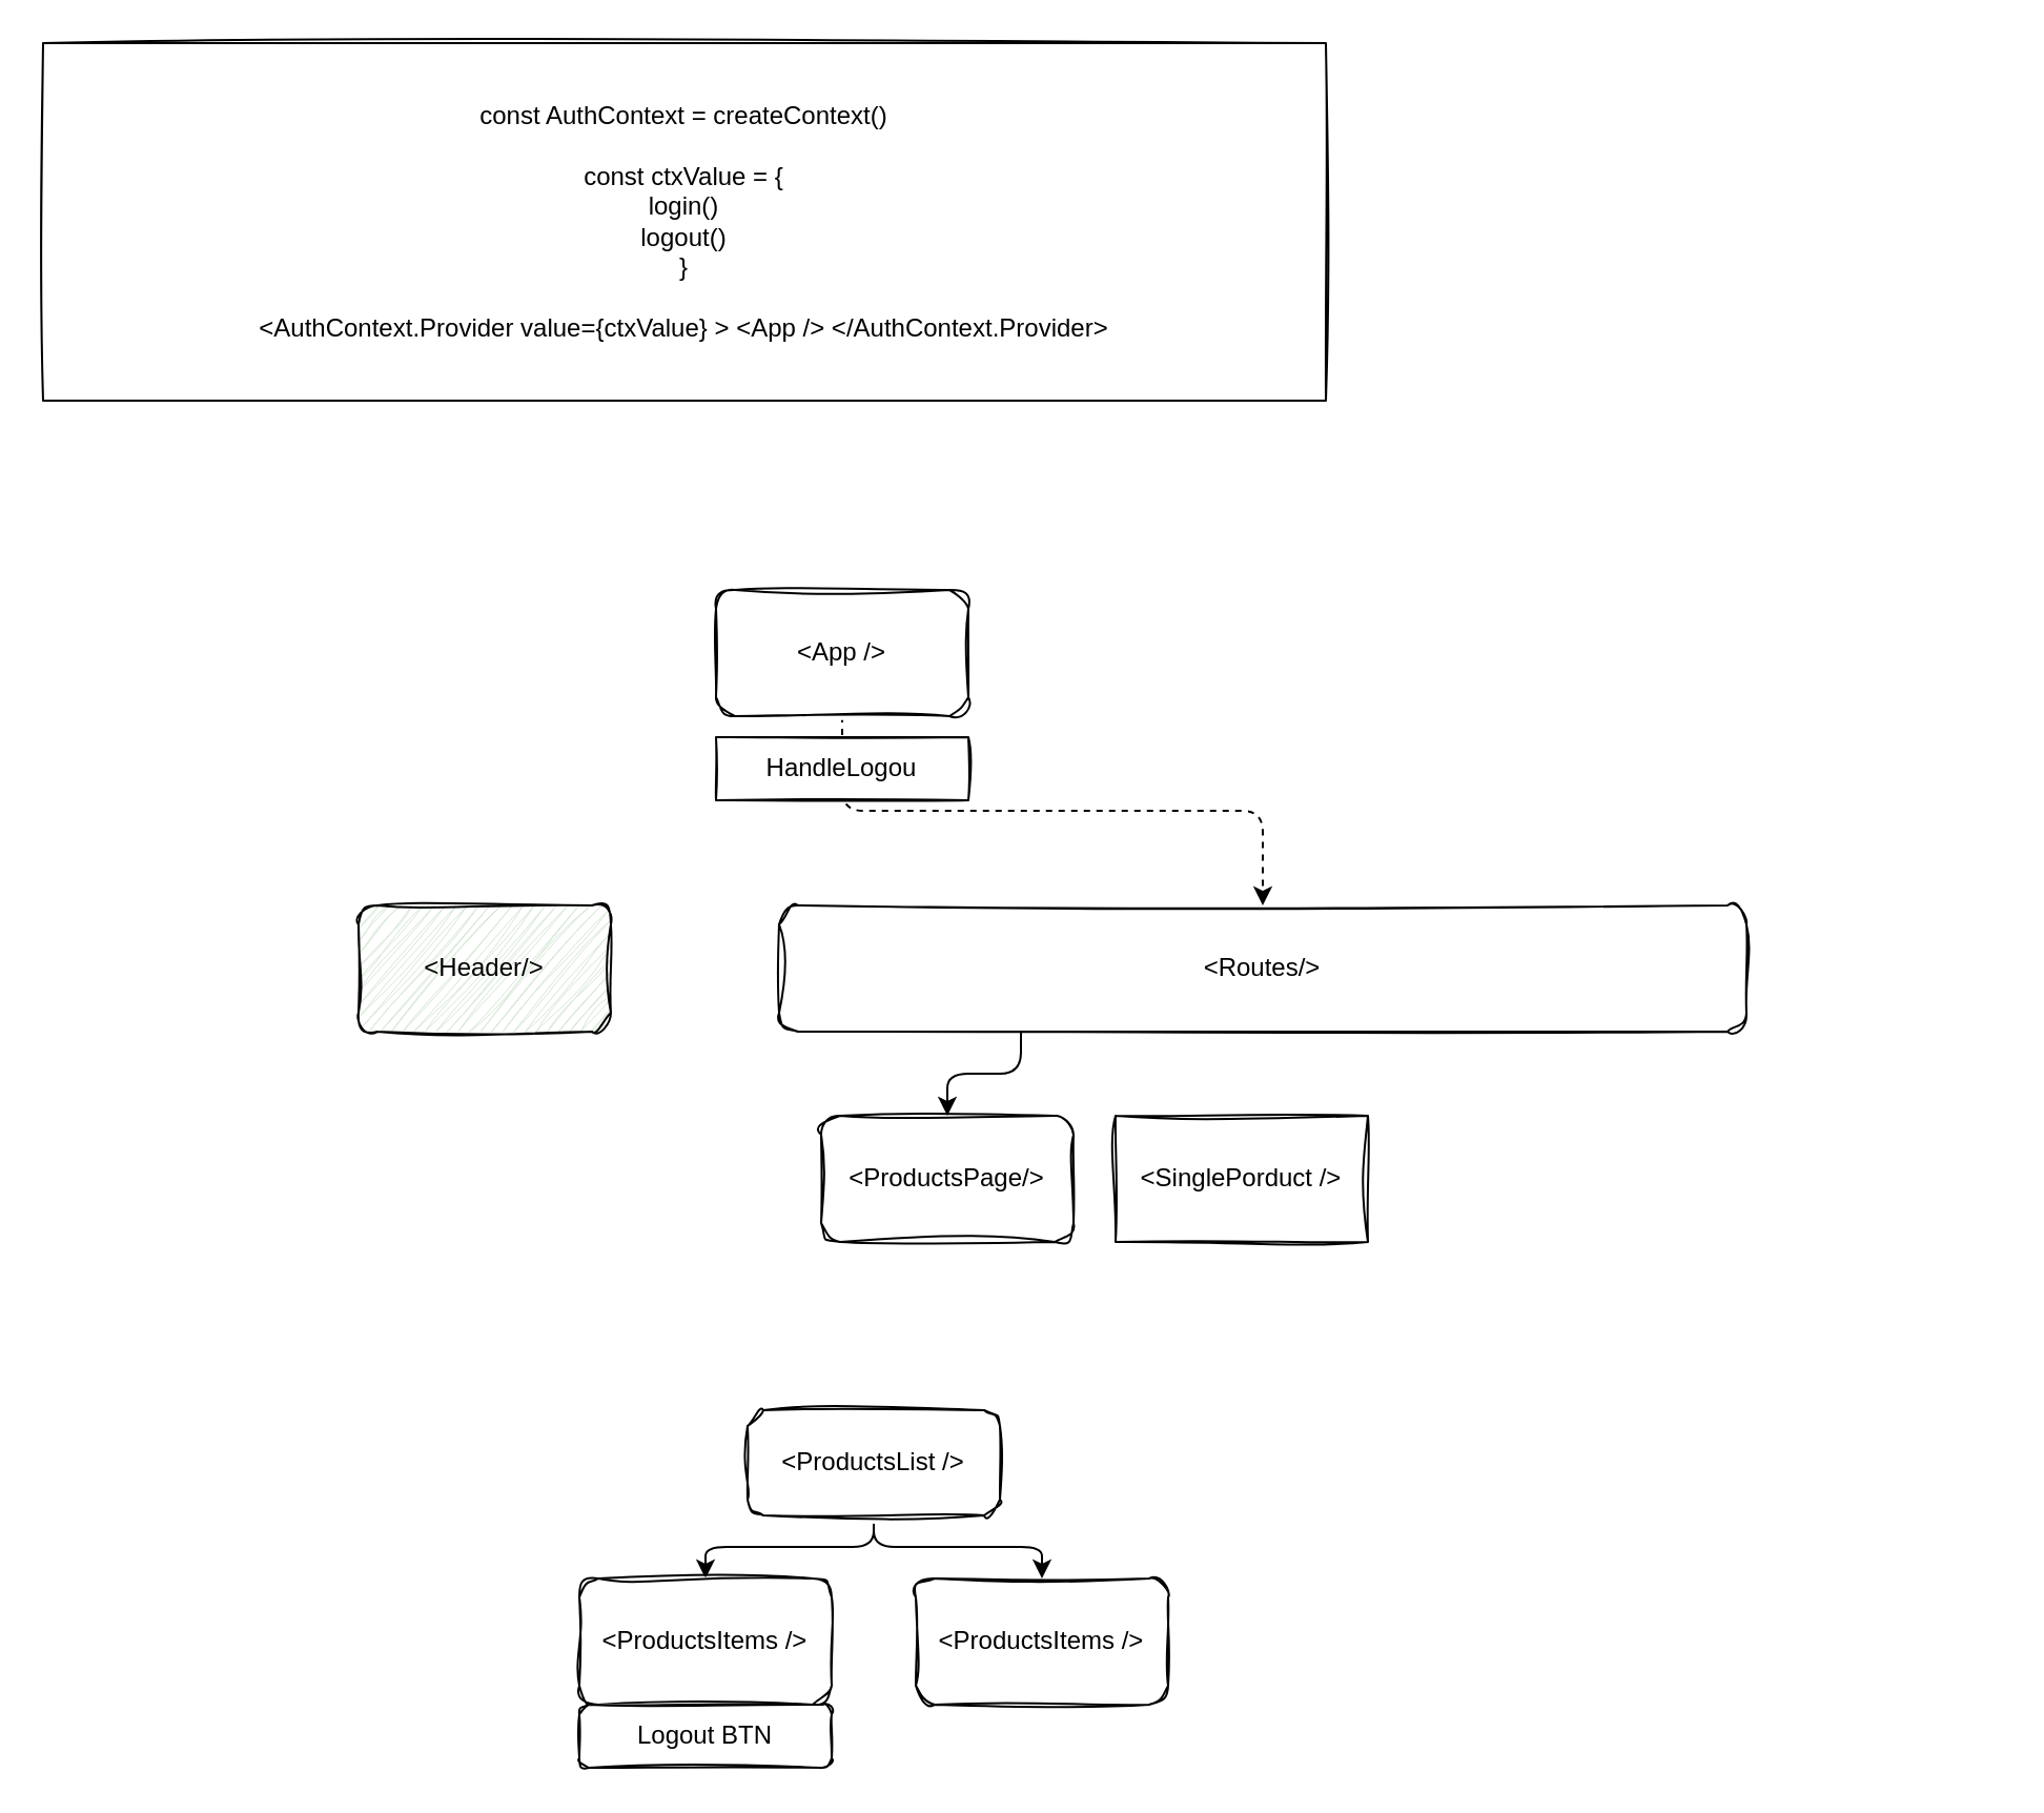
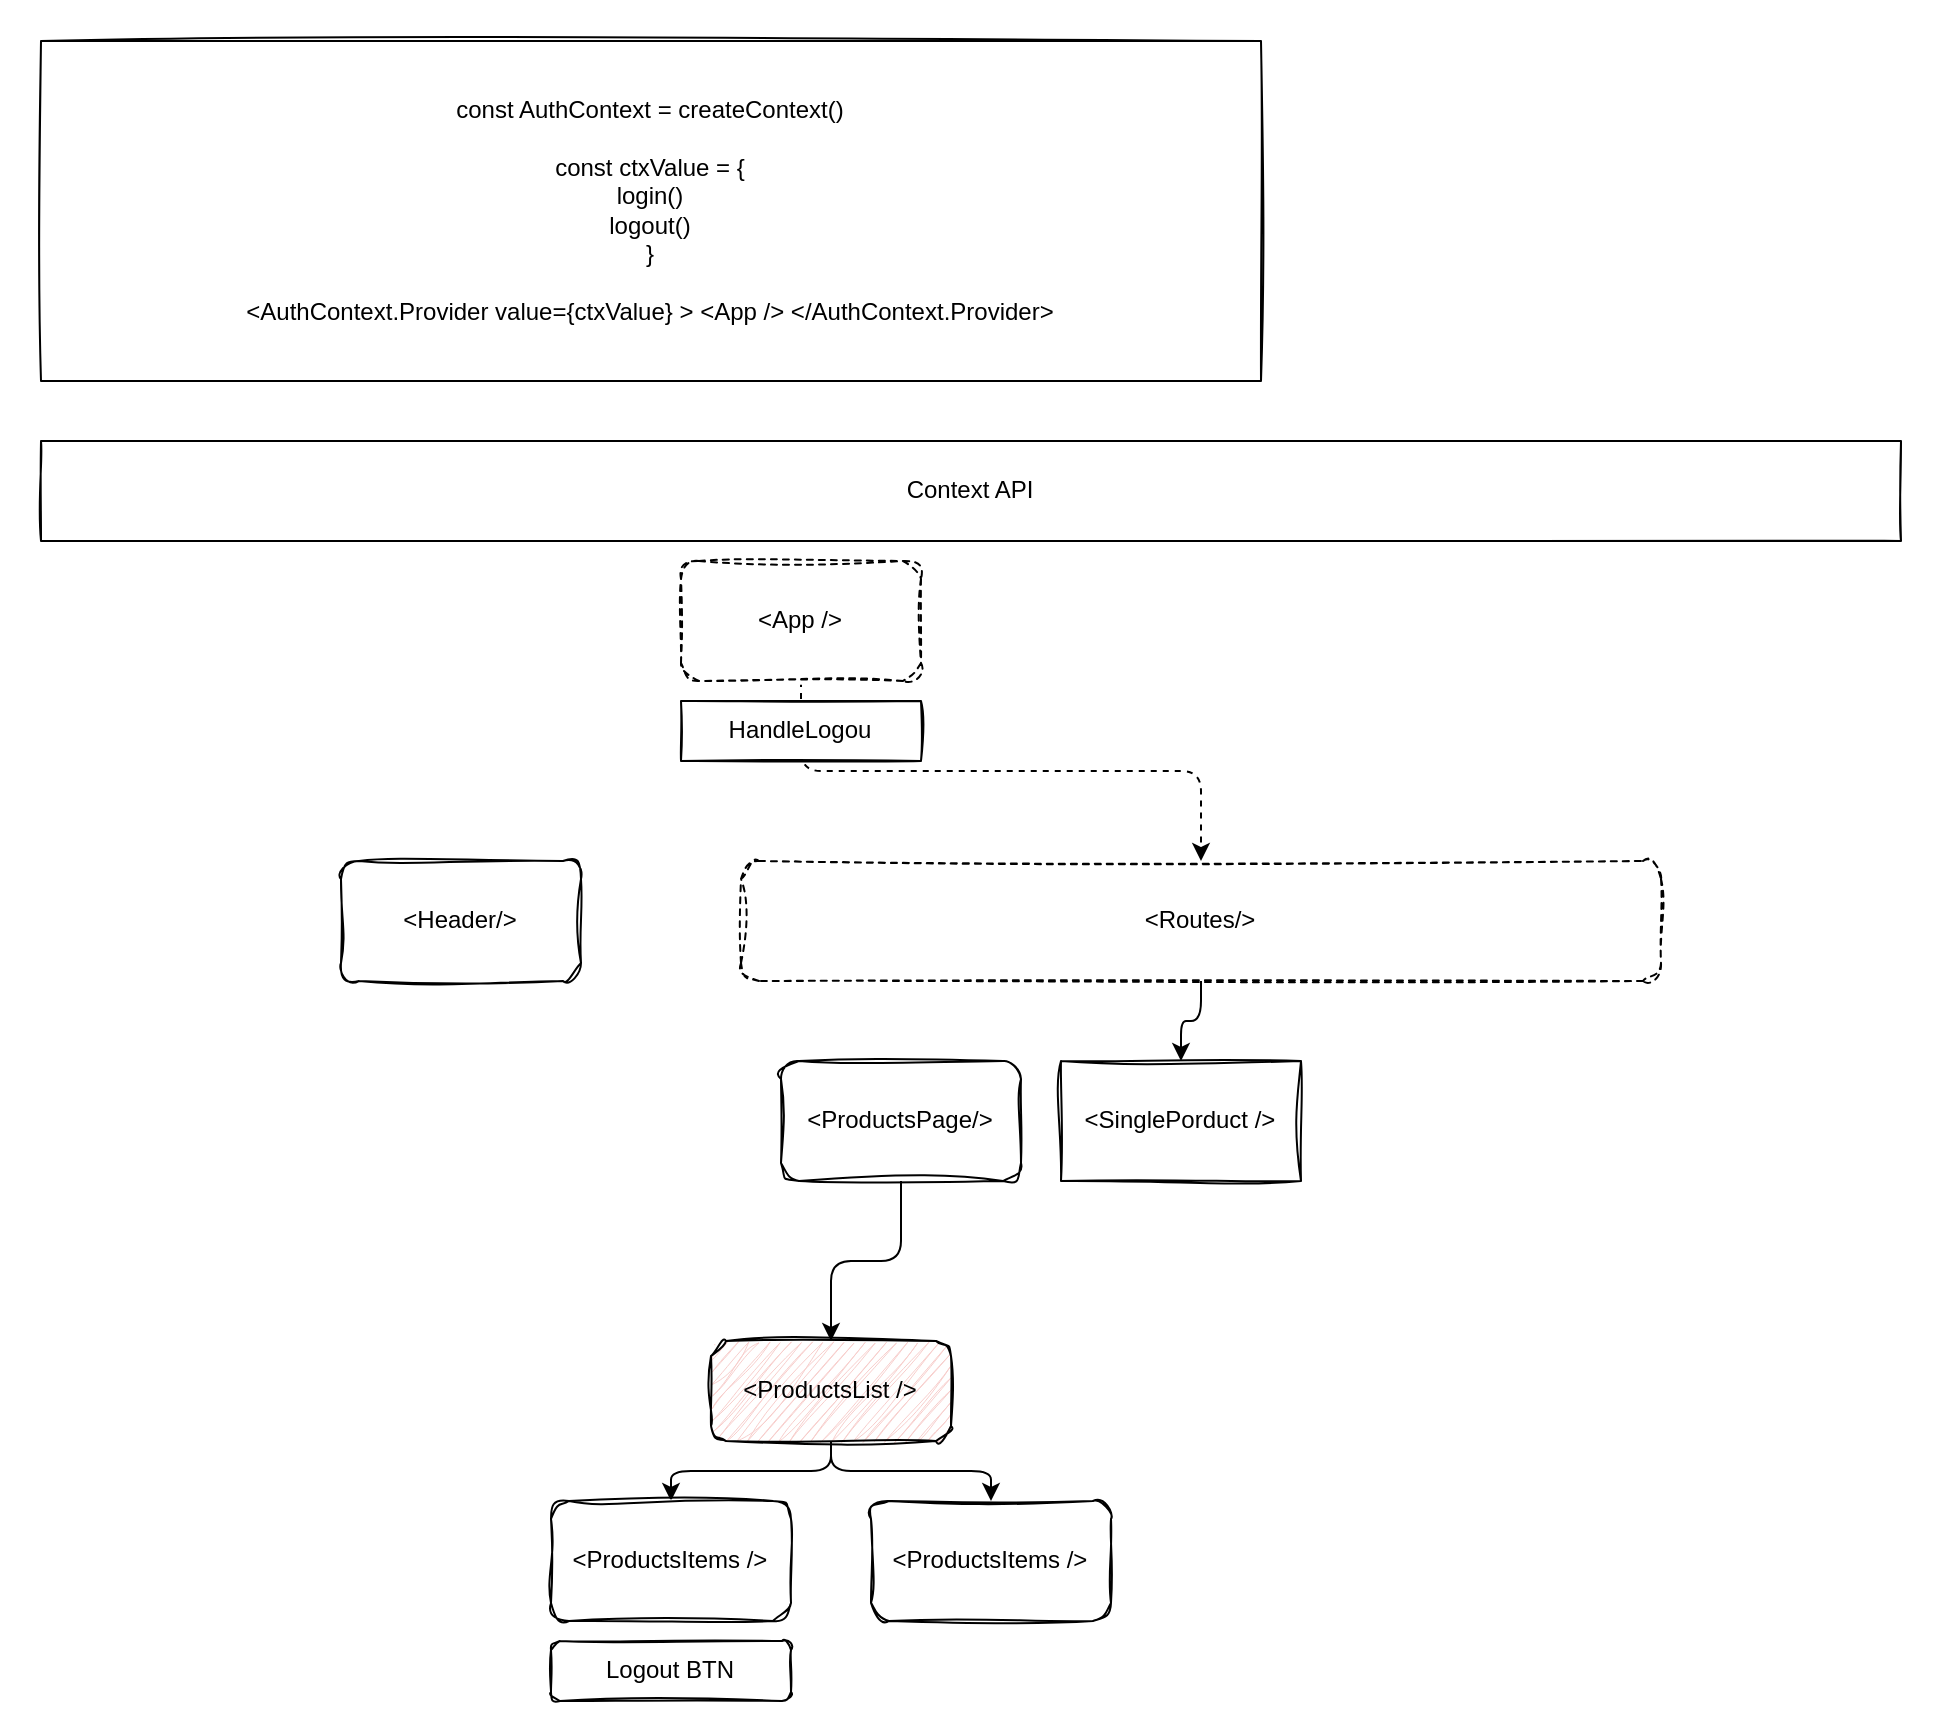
  <mxCell id="0" />
  <mxCell id="1" parent="0" />
+ <mxCell id="2" value="Context API" style="rounded=0;whiteSpace=wrap;html=1;sketch=1;" vertex="1" parent="1"><mxGeometry x="20" y="220" width="930" height="50" as="geometry" /></mxCell>
  <mxCell id="3" style="edgeStyle=orthogonalEdgeStyle;html=1;dashed=1;" edge="1" parent="1" source="4" target="8"><mxGeometry relative="1" as="geometry" /></mxCell>
- <mxCell id="4" value="&amp;lt;App /&amp;gt;" style="rounded=1;whiteSpace=wrap;html=1;sketch=1;curveFitting=1;jiggle=2;" vertex="1" parent="1"><mxGeometry x="340" y="280" width="120" height="60" as="geometry" /></mxCell>
- <mxCell id="5" value="&amp;lt;Header/&amp;gt;" style="rounded=1;whiteSpace=wrap;html=1;sketch=1;curveFitting=1;jiggle=2;fillColor=#d5e8d4;" vertex="1" parent="1"><mxGeometry x="170" y="430" width="120" height="60" as="geometry" /></mxCell>
- <mxCell id="7" style="edgeStyle=orthogonalEdgeStyle;html=1;exitX=0.25;exitY=1;exitDx=0;exitDy=0;" edge="1" parent="1" source="8" target="10"><mxGeometry relative="1" as="geometry" /></mxCell>
- <mxCell id="8" value="&amp;lt;Routes/&amp;gt;" style="rounded=1;whiteSpace=wrap;html=1;sketch=1;curveFitting=1;jiggle=2;" vertex="1" parent="1"><mxGeometry x="370" y="430" width="460" height="60" as="geometry" /></mxCell>
+ <mxCell id="4" value="&amp;lt;App /&amp;gt;" style="rounded=1;whiteSpace=wrap;html=1;sketch=1;curveFitting=1;jiggle=2;dashed=1;" vertex="1" parent="1"><mxGeometry x="340" y="280" width="120" height="60" as="geometry" /></mxCell>
+ <mxCell id="5" value="&amp;lt;Header/&amp;gt;" style="rounded=1;whiteSpace=wrap;html=1;sketch=1;curveFitting=1;jiggle=2;" vertex="1" parent="1"><mxGeometry x="170" y="430" width="120" height="60" as="geometry" /></mxCell>
+ <mxCell id="6" style="edgeStyle=orthogonalEdgeStyle;html=1;exitX=0.5;exitY=1;exitDx=0;exitDy=0;entryX=0.5;entryY=0;entryDx=0;entryDy=0;" edge="1" parent="1" source="8" target="11"><mxGeometry relative="1" as="geometry" /></mxCell>
+ <mxCell id="8" value="&amp;lt;Routes/&amp;gt;" style="rounded=1;whiteSpace=wrap;html=1;sketch=1;curveFitting=1;jiggle=2;dashed=1;" vertex="1" parent="1"><mxGeometry x="370" y="430" width="460" height="60" as="geometry" /></mxCell>
+ <mxCell id="9" style="edgeStyle=orthogonalEdgeStyle;html=1;entryX=0.5;entryY=0;entryDx=0;entryDy=0;" edge="1" parent="1" source="10" target="14"><mxGeometry relative="1" as="geometry" /></mxCell>
  <mxCell id="10" value="&amp;lt;ProductsPage/&amp;gt;" style="rounded=1;whiteSpace=wrap;html=1;sketch=1;curveFitting=1;jiggle=2;" vertex="1" parent="1"><mxGeometry x="390" y="530" width="120" height="60" as="geometry" /></mxCell>
  <mxCell id="11" value="&amp;lt;SinglePorduct /&amp;gt;" style="whiteSpace=wrap;html=1;sketch=1;curveFitting=1;jiggle=2;rounded=0;" vertex="1" parent="1"><mxGeometry x="530" y="530" width="120" height="60" as="geometry" /></mxCell>
  <mxCell id="12" style="edgeStyle=orthogonalEdgeStyle;html=1;" edge="1" parent="1" source="14" target="15"><mxGeometry relative="1" as="geometry" /></mxCell>
  <mxCell id="13" style="edgeStyle=orthogonalEdgeStyle;html=1;entryX=0.5;entryY=0;entryDx=0;entryDy=0;" edge="1" parent="1" source="14" target="16"><mxGeometry relative="1" as="geometry" /></mxCell>
- <mxCell id="14" value="&amp;lt;ProductsList /&amp;gt;" style="rounded=1;whiteSpace=wrap;html=1;sketch=1;curveFitting=1;jiggle=2;" vertex="1" parent="1"><mxGeometry x="355" y="670" width="120" height="50" as="geometry" /></mxCell>
+ <mxCell id="14" value="&amp;lt;ProductsList /&amp;gt;" style="rounded=1;whiteSpace=wrap;html=1;sketch=1;curveFitting=1;jiggle=2;fillColor=#f8cecc;" vertex="1" parent="1"><mxGeometry x="355" y="670" width="120" height="50" as="geometry" /></mxCell>
  <mxCell id="15" value="&amp;lt;ProductsItems /&amp;gt;" style="rounded=1;whiteSpace=wrap;html=1;sketch=1;curveFitting=1;jiggle=2;" vertex="1" parent="1"><mxGeometry x="275" y="750" width="120" height="60" as="geometry" /></mxCell>
  <mxCell id="16" value="&amp;lt;ProductsItems /&amp;gt;" style="rounded=1;whiteSpace=wrap;html=1;sketch=1;curveFitting=1;jiggle=2;" vertex="1" parent="1"><mxGeometry x="435" y="750" width="120" height="60" as="geometry" /></mxCell>
  <mxCell id="17" value="HandleLogou" style="rounded=0;whiteSpace=wrap;html=1;sketch=1;" vertex="1" parent="1"><mxGeometry x="340" y="350" width="120" height="30" as="geometry" /></mxCell>
  <mxCell id="18" value="const AuthContext = createContext()&lt;br&gt;&lt;br&gt;const ctxValue = {&lt;br&gt;login()&lt;br&gt;logout()&lt;br&gt;}&lt;br&gt;&lt;br&gt;&amp;lt;AuthContext.Provider value={ctxValue} &amp;gt; &amp;lt;App /&amp;gt; &amp;lt;/AuthContext.Provider&amp;gt;" style="rounded=0;whiteSpace=wrap;html=1;sketch=1;" vertex="1" parent="1"><mxGeometry x="20" y="20" width="610" height="170" as="geometry" /></mxCell>
- <mxCell id="19" value="Logout BTN" style="rounded=1;whiteSpace=wrap;html=1;sketch=1;" vertex="1" parent="1"><mxGeometry x="275" y="810" width="120" height="30" as="geometry" /></mxCell>
+ <mxCell id="19" value="Logout BTN" style="rounded=1;whiteSpace=wrap;html=1;sketch=1;" vertex="1" parent="1"><mxGeometry x="275" y="820" width="120" height="30" as="geometry" /></mxCell>
